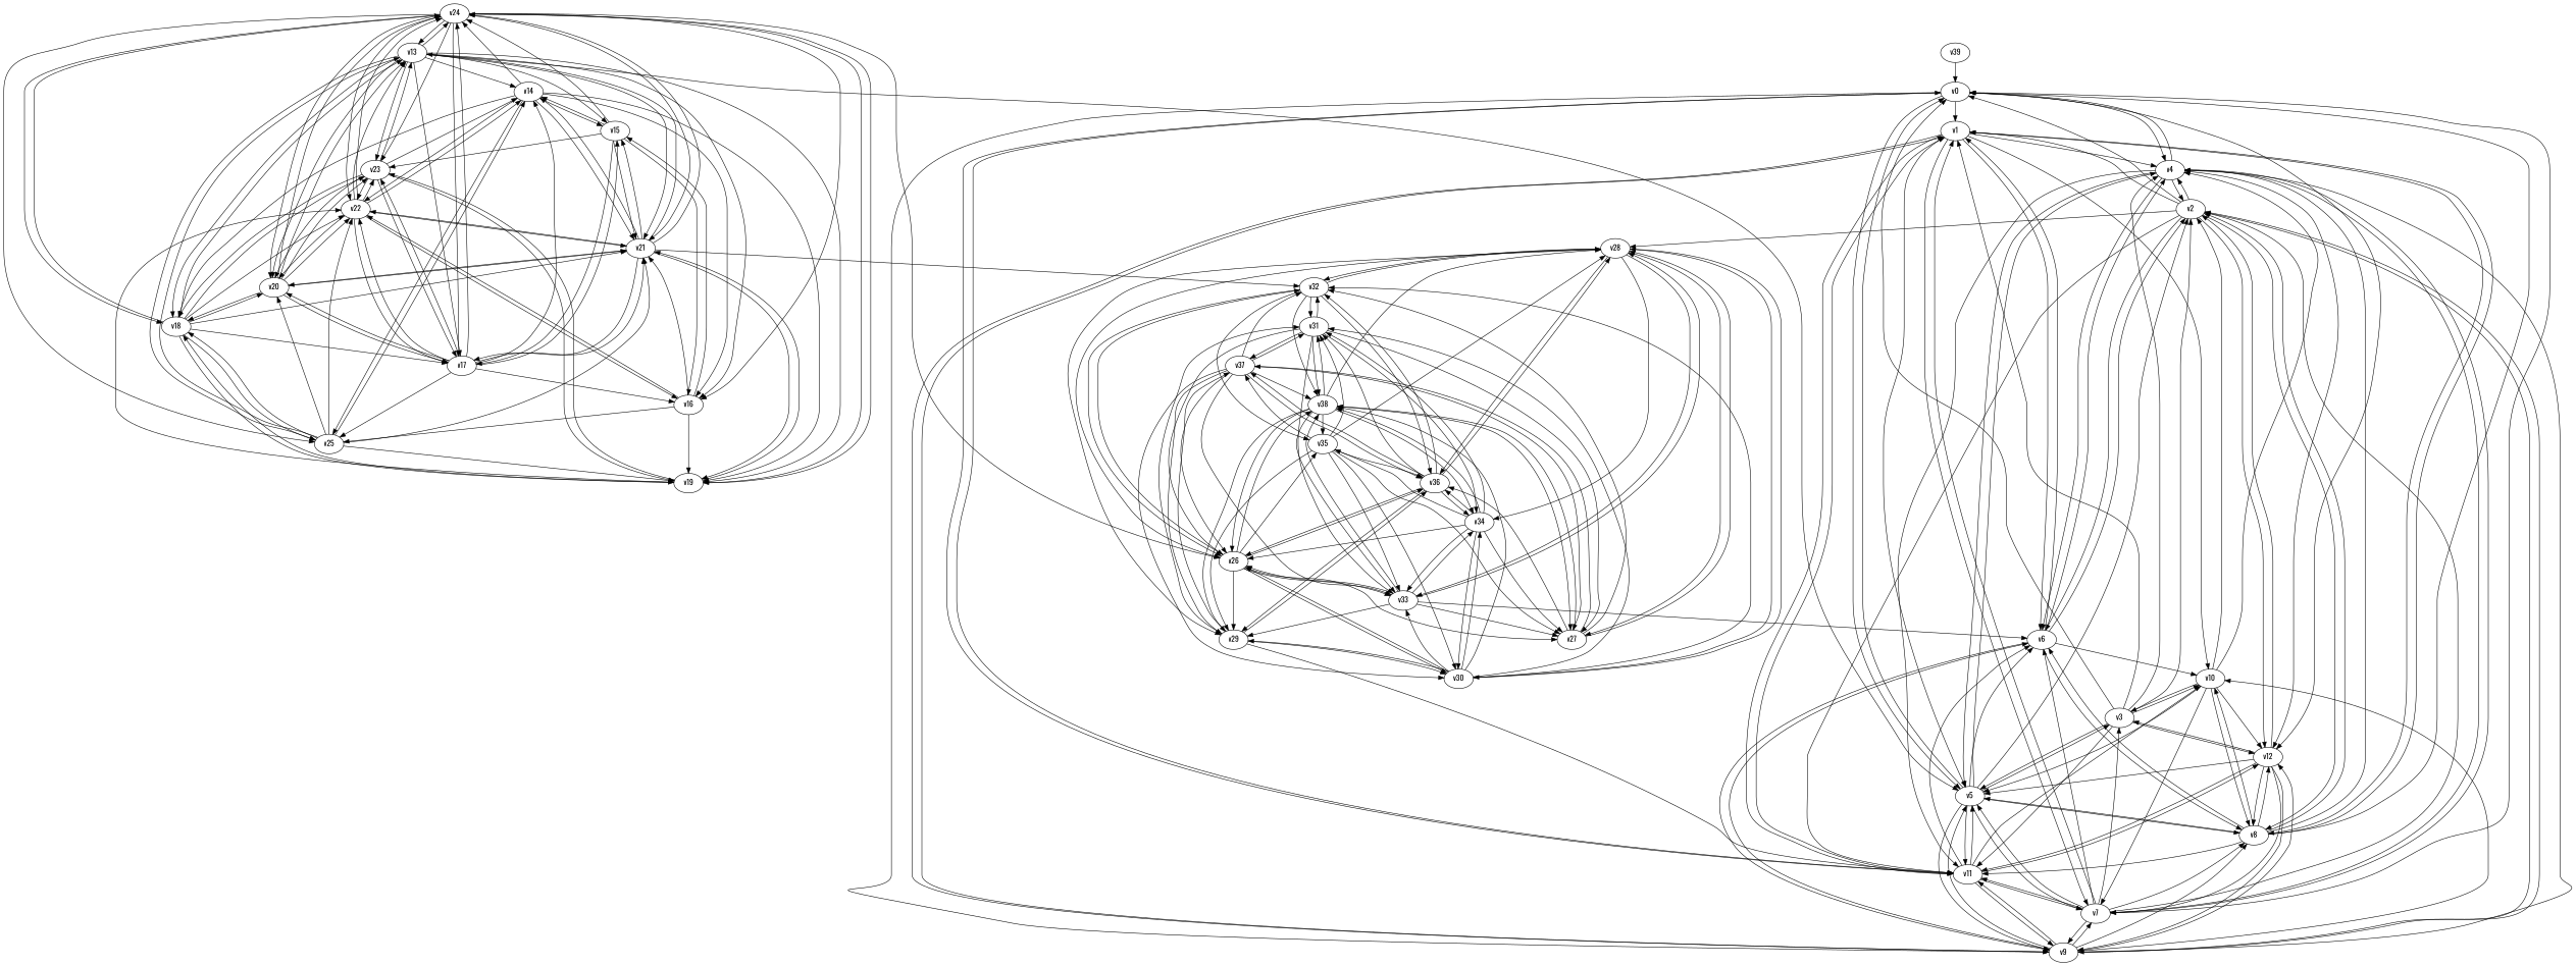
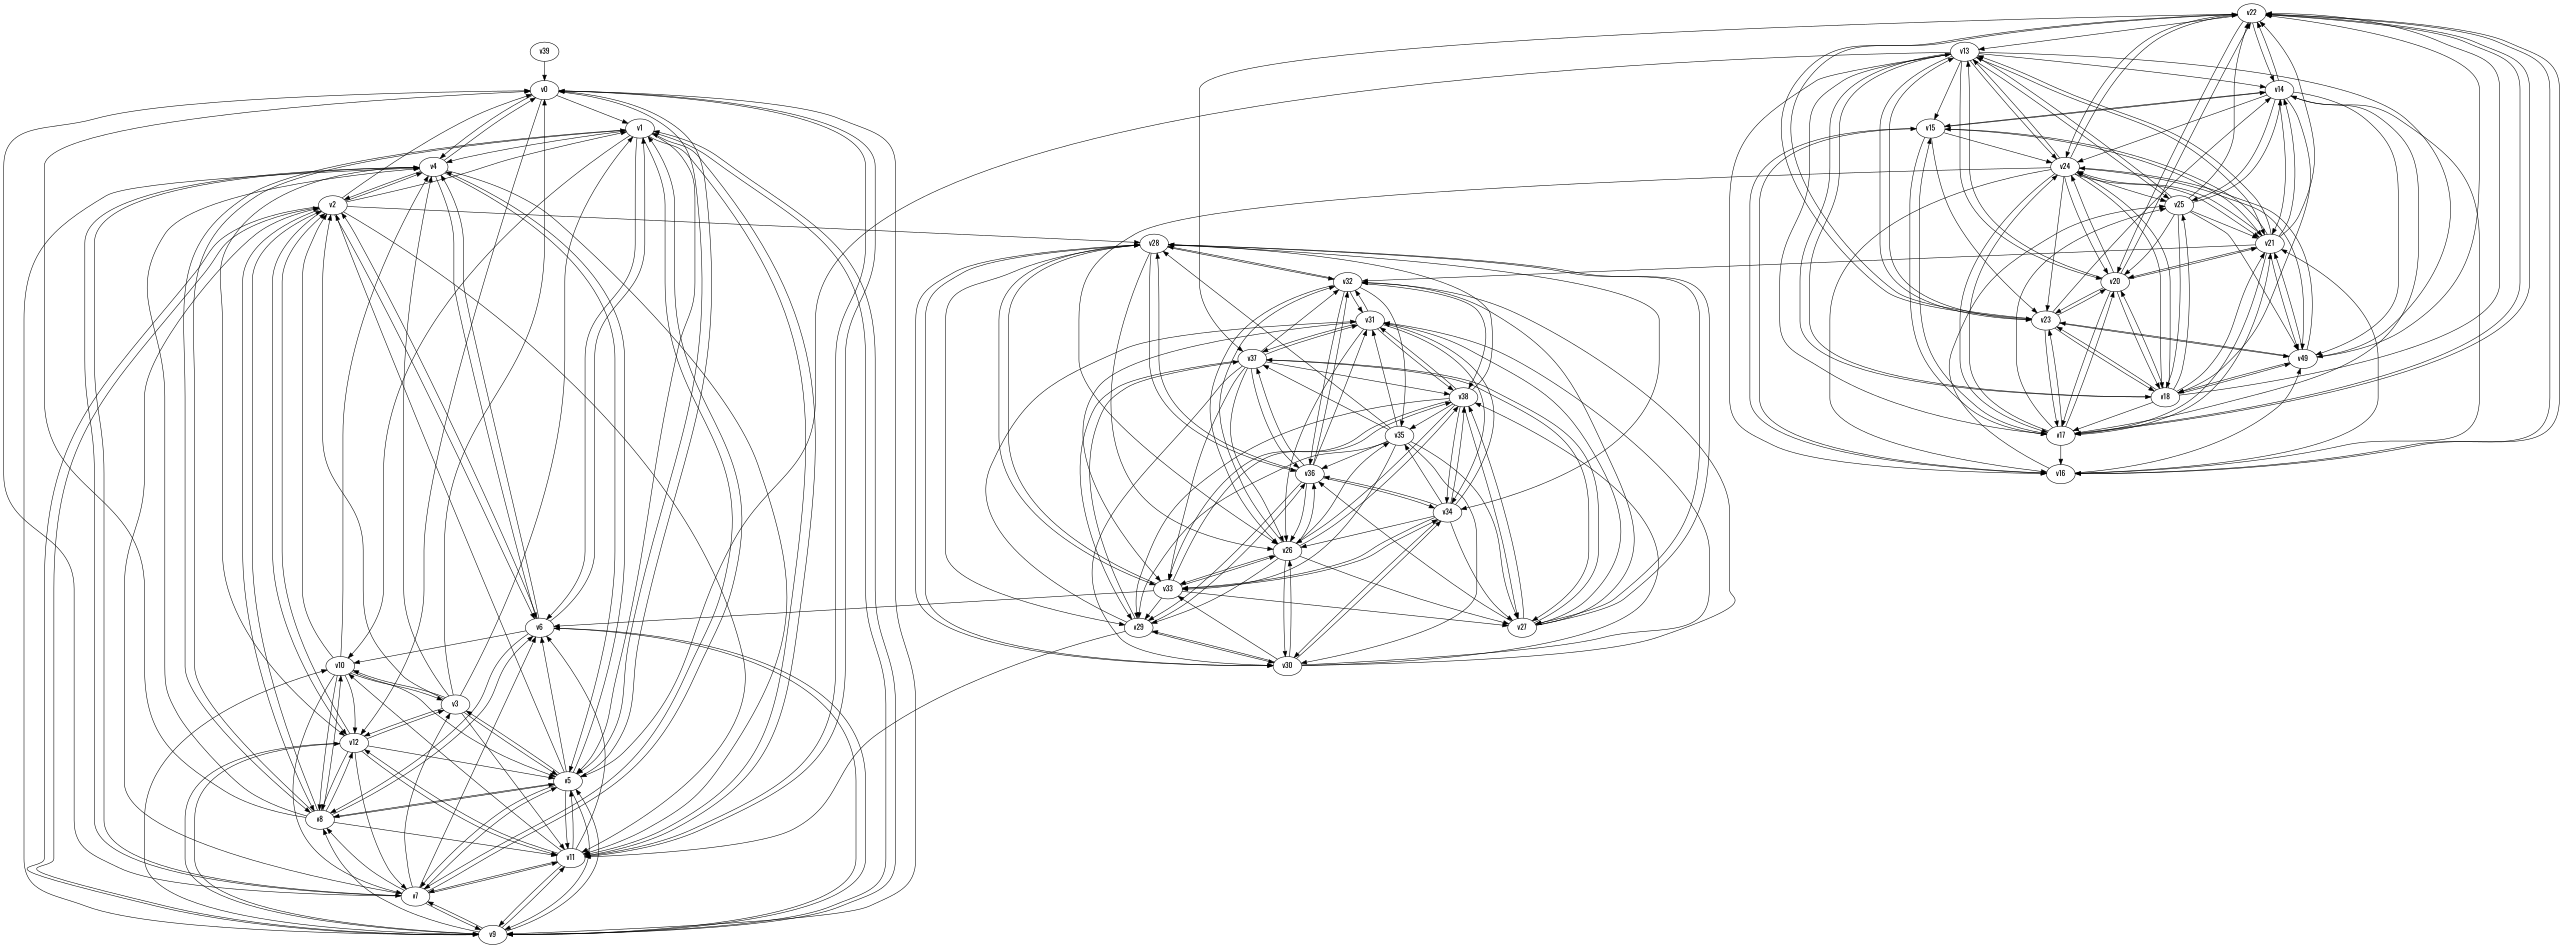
  digraph {
    fontname=Oswald
    node [fontname=Oswald player=1 priority=1]
    edge [fontname=Oswald]
    v0 [player=0 priority=0]
    v1
    v4 [player=0 priority=0]
    v5 [player=0]
    v9
    v11 [player=0]
    v12
    v6
    v7 [player=0]
    v8 [player=0]
    v10 [player=0 priority=0]
    v2 [priority=0]
    v3 [priority=0]
    v28 [player=0]
    v32 [player=0]
    v26 [player=0 priority=0]
    v27 [player=0]
    v29 [player=0 priority=0]
    v30 [priority=0]
    v33 [player=0]
    v36 [priority=0]
    v34 [priority=0]
    v13 [player=0]
    v14 [priority=0]
    v15
    v16 [player=0 priority=0]
    v17 [priority=0]
    v18 [priority=0]
-   v19
+   v19 [label=v49]
    v20
    v21
    v23
    v24
    v25 [player=0 priority=0]
    v22
    v35 [player=0 priority=0]
    v38 [player=0 priority=0]
    v31 [player=0 priority=0]
    v37
    v39
    v0 -> v1
    v0 -> v4
    v0 -> v5
    v0 -> v9
    v0 -> v11
    v0 -> v12
    v1 -> v4
    v1 -> v5
    v1 -> v9
    v1 -> v11
    v1 -> v6
    v1 -> v7
    v1 -> v8
    v1 -> v10
    v4 -> v0
    v4 -> v5
    v4 -> v11
    v4 -> v12
    v4 -> v6
    v4 -> v7
    v4 -> v2
    v5 -> v0
    v5 -> v4
    v5 -> v9
    v5 -> v11
    v5 -> v6
    v5 -> v7
    v5 -> v8
    v5 -> v2
    v5 -> v3
    v9 -> v1
    v9 -> v4
    v9 -> v5
    v9 -> v11
    v9 -> v12
    v9 -> v6
    v9 -> v7
    v9 -> v8
    v9 -> v10
    v9 -> v2
    v11 -> v0
    v11 -> v1
    v11 -> v5
    v11 -> v9
    v11 -> v12
    v11 -> v6
    v11 -> v7
    v11 -> v10
    v12 -> v5
    v12 -> v9
    v12 -> v11
    v12 -> v7
    v12 -> v8
    v12 -> v2
    v12 -> v3
    v6 -> v1
    v6 -> v4
    v6 -> v9
    v6 -> v8
    v6 -> v10
    v6 -> v2
    v7 -> v0
    v7 -> v1
    v7 -> v4
    v7 -> v5
    v7 -> v9
    v7 -> v11
    v7 -> v6
    v7 -> v8
    v7 -> v2
    v7 -> v3
    v8 -> v0
    v8 -> v1
    v8 -> v4
    v8 -> v5
    v8 -> v11
    v8 -> v12
    v8 -> v6
    v8 -> v10
    v8 -> v2
    v10 -> v4
    v10 -> v5
    v10 -> v12
    v10 -> v7
    v10 -> v8
    v10 -> v2
    v10 -> v3
    v2 -> v0
    v2 -> v1
    v2 -> v4
    v2 -> v9
    v2 -> v11
    v2 -> v12
    v2 -> v6
    v2 -> v8
    v2 -> v28
    v3 -> v0
    v3 -> v1
    v3 -> v4
    v3 -> v5
    v3 -> v11
    v3 -> v12
    v3 -> v10
    v3 -> v2
    v28 -> v32
    v28 -> v26
    v28 -> v27
    v28 -> v29
    v28 -> v30
    v28 -> v33
    v28 -> v36
    v28 -> v34
    v32 -> v28
    v32 -> v26
    v32 -> v36
    v32 -> v35
    v32 -> v38
    v32 -> v31
    v26 -> v32
    v26 -> v27
    v26 -> v29
    v26 -> v30
    v26 -> v33
    v26 -> v36
    v26 -> v35
    v26 -> v38
    v27 -> v28
    v27 -> v32
    v27 -> v36
    v27 -> v38
    v27 -> v37
    v29 -> v11
    v29 -> v30
    v29 -> v36
    v29 -> v31
    v29 -> v37
    v30 -> v28
    v30 -> v32
    v30 -> v26
    v30 -> v29
    v30 -> v33
    v30 -> v34
    v30 -> v38
    v30 -> v31
    v33 -> v6
    v33 -> v28
    v33 -> v26
    v33 -> v27
    v33 -> v29
    v33 -> v34
    v33 -> v38
    v36 -> v28
    v36 -> v32
    v36 -> v26
    v36 -> v29
    v36 -> v34
    v36 -> v31
    v36 -> v37
    v34 -> v26
    v34 -> v27
    v34 -> v30
    v34 -> v33
    v34 -> v36
    v34 -> v35
    v34 -> v38
    v34 -> v31
    v13 -> v5
    v13 -> v14
    v13 -> v15
    v13 -> v16
    v13 -> v17
    v13 -> v18
    v13 -> v19
    v13 -> v20
    v13 -> v21
    v13 -> v23
    v13 -> v24
    v13 -> v25
    v14 -> v15
    v14 -> v16
    v14 -> v18
    v14 -> v19
    v14 -> v21
    v14 -> v24
    v14 -> v25
    v14 -> v22
    v15 -> v14
    v15 -> v16
    v15 -> v17
    v15 -> v21
    v15 -> v23
    v15 -> v24
    v16 -> v15
    v16 -> v19
    v16 -> v21
    v16 -> v25
    v16 -> v22
    v17 -> v14
    v17 -> v15
    v17 -> v16
    v17 -> v20
    v17 -> v21
    v17 -> v23
    v17 -> v24
    v17 -> v25
    v17 -> v22
    v18 -> v13
    v18 -> v17
    v18 -> v19
    v18 -> v20
    v18 -> v21
    v18 -> v23
    v18 -> v24
    v18 -> v25
    v18 -> v22
    v19 -> v18
    v19 -> v21
    v19 -> v23
    v19 -> v24
    v19 -> v22
    v20 -> v13
    v20 -> v17
    v20 -> v18
    v20 -> v21
    v20 -> v23
    v20 -> v24
    v20 -> v22
    v21 -> v32
    v21 -> v13
    v21 -> v14
    v21 -> v15
    v21 -> v17
    v21 -> v19
    v21 -> v20
    v21 -> v24
    v21 -> v22
    v23 -> v13
    v23 -> v14
    v23 -> v17
    v23 -> v18
    v23 -> v19
    v23 -> v20
    v23 -> v22
    v24 -> v26
    v24 -> v13
    v24 -> v16
    v24 -> v17
    v24 -> v18
    v24 -> v19
    v24 -> v20
    v24 -> v21
    v24 -> v23
    v24 -> v25
    v24 -> v22
    v25 -> v13
    v25 -> v14
    v25 -> v18
    v25 -> v19
    v25 -> v20
    v25 -> v21
    v25 -> v22
    v22 -> v13
    v22 -> v14
    v22 -> v16
    v22 -> v17
    v22 -> v20
-   v22 -> v21
+   v22 -> v37
    v22 -> v23
    v22 -> v24
    v35 -> v28
    v35 -> v27
    v35 -> v29
    v35 -> v30
    v35 -> v33
    v35 -> v36
    v35 -> v31
    v35 -> v37
    v38 -> v28
    v38 -> v26
    v38 -> v27
    v38 -> v29
    v38 -> v33
    v38 -> v34
    v38 -> v35
    v38 -> v31
    v31 -> v32
    v31 -> v26
    v31 -> v27
    v31 -> v33
    v31 -> v34
    v31 -> v38
    v31 -> v37
    v37 -> v32
    v37 -> v26
    v37 -> v27
    v37 -> v29
    v37 -> v30
    v37 -> v33
    v37 -> v36
    v37 -> v38
    v37 -> v31
    v39 -> v0
  }
